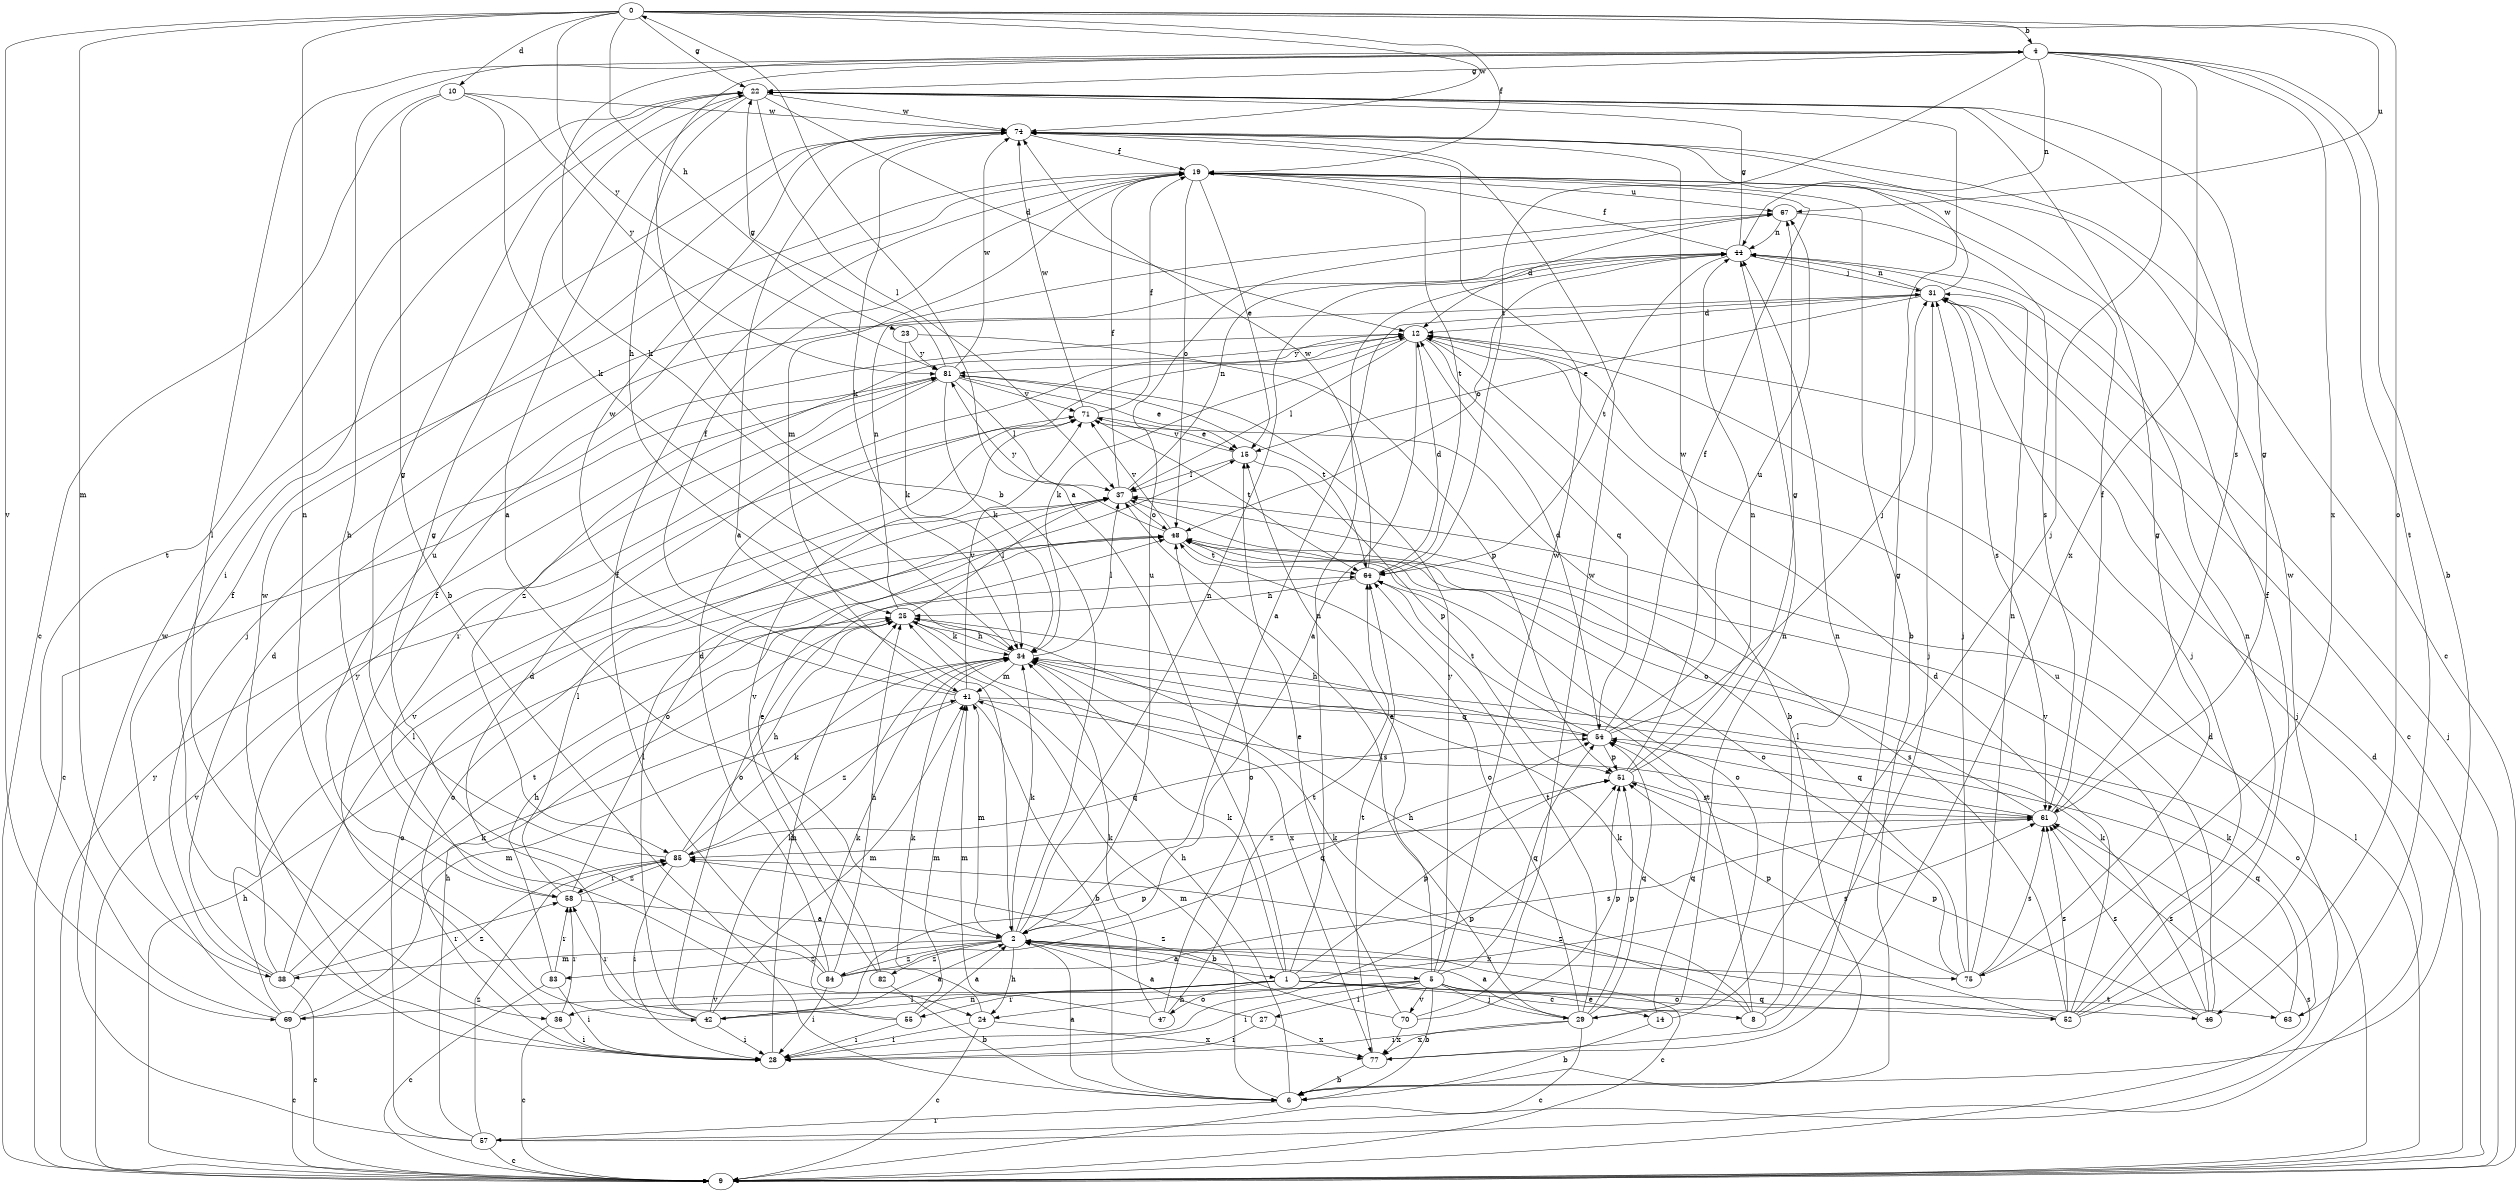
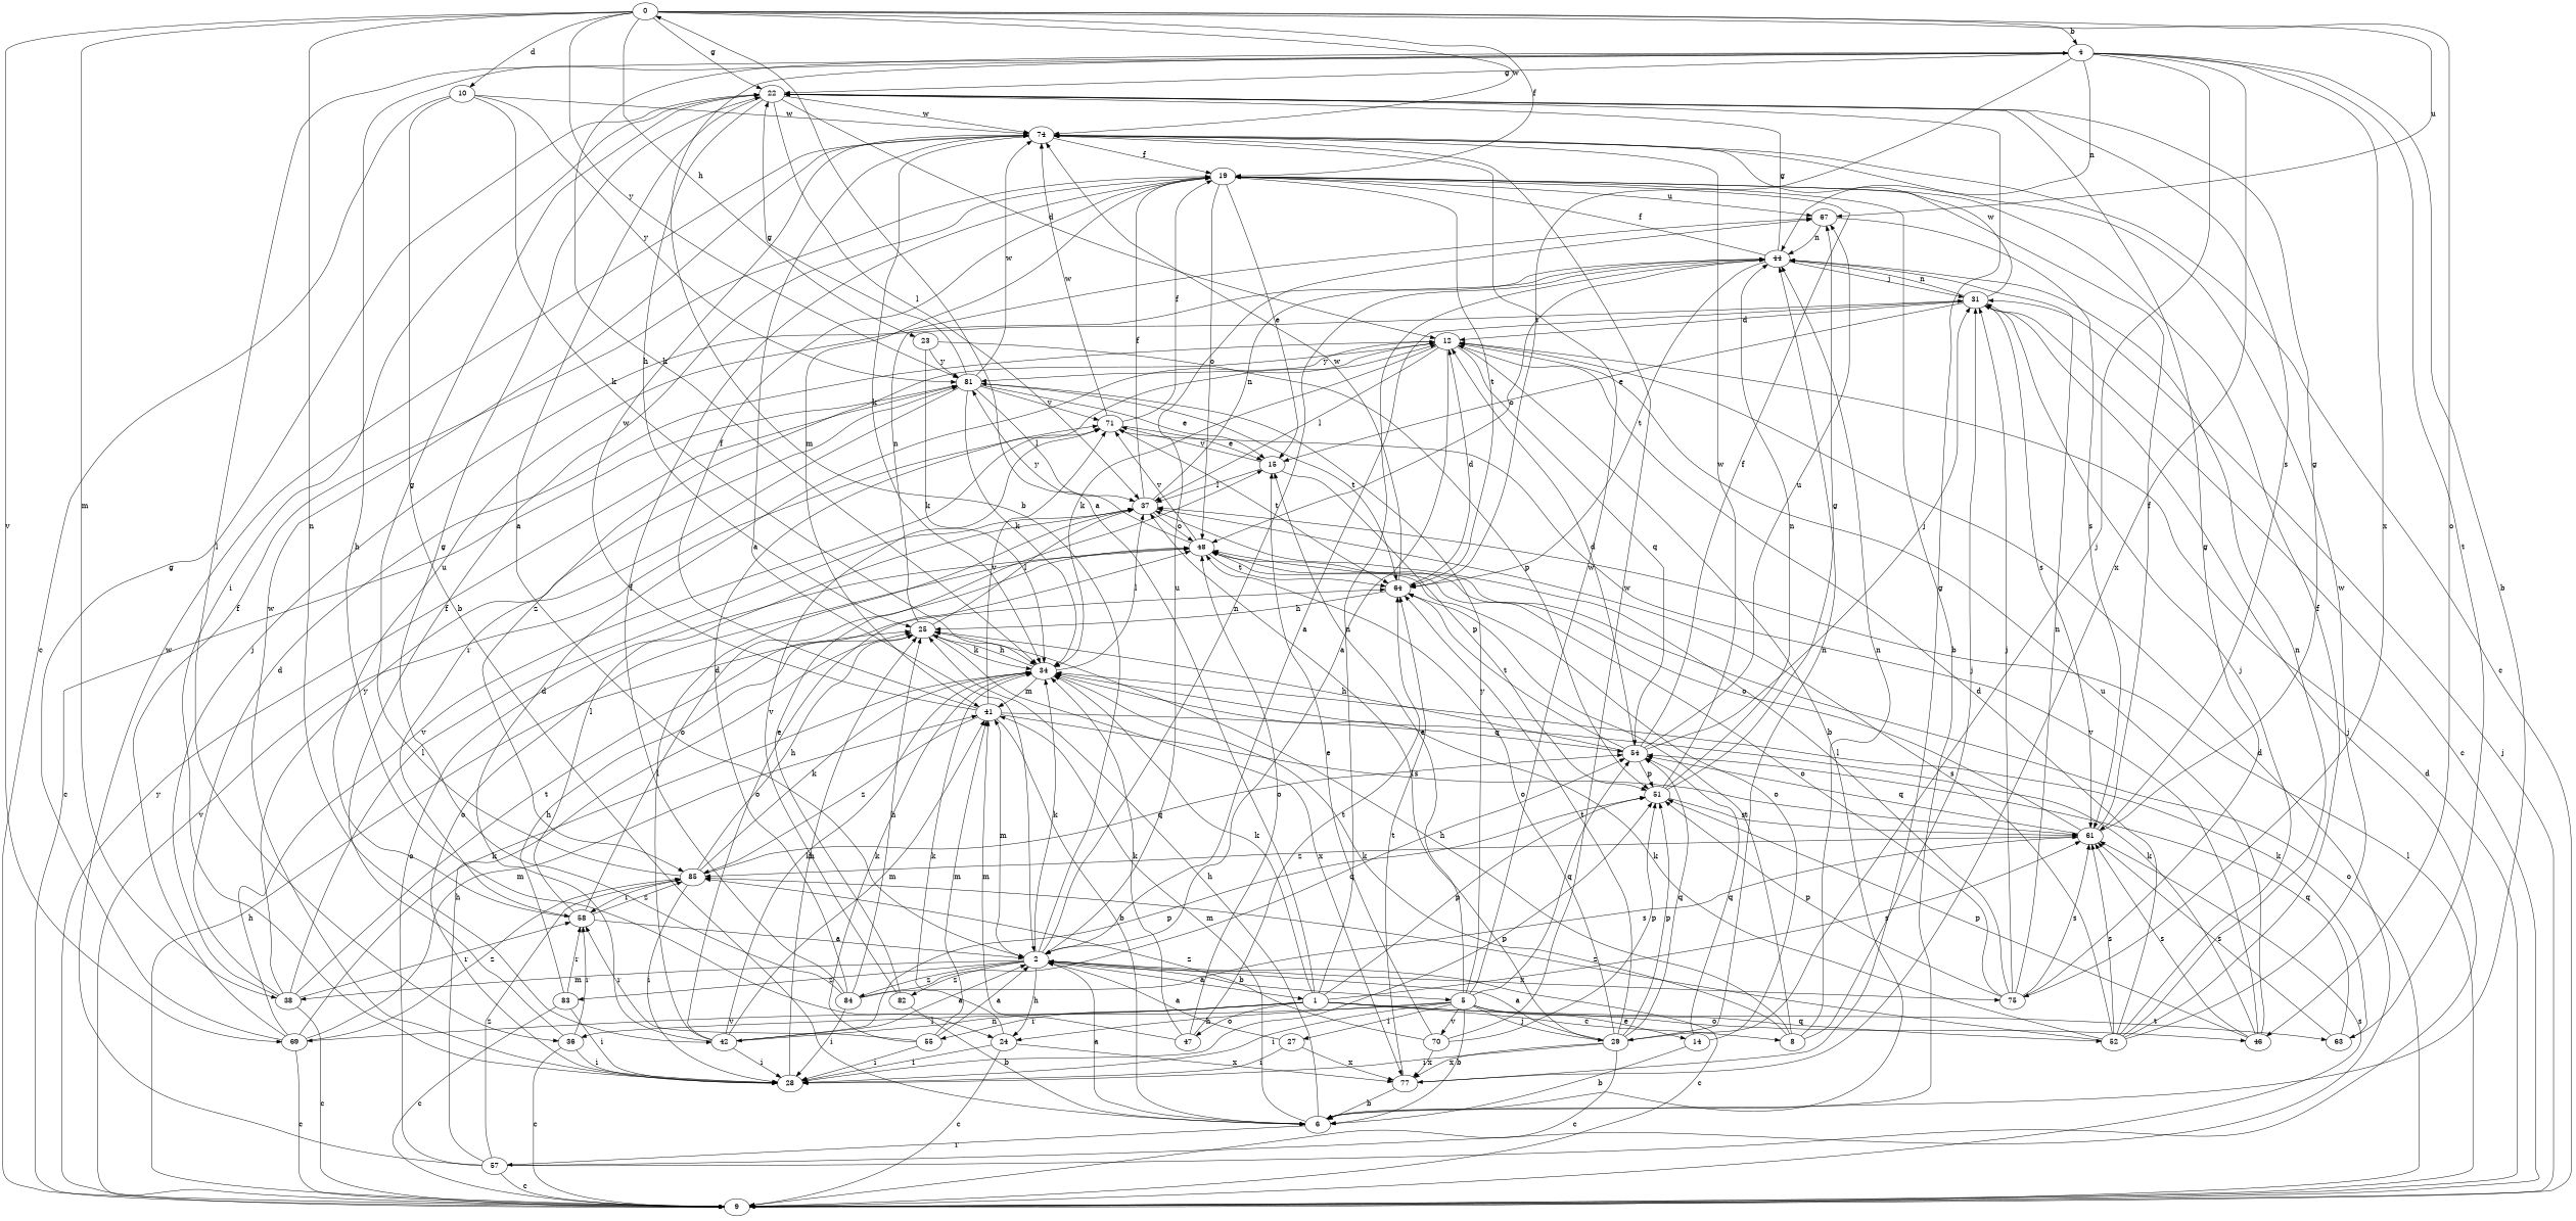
  strict digraph {
    0
    4
    10
    19
    22
    23
    38
    42
    46
    67
    69
    74
    81
    34
    36
    44
    63
    24
    75
    6
    29
    64
    77
    9
    41
    15
    48
    61
    2
    28
    25
    12
    37
    51
    31
    58
    71
    85
    1
    8
    47
    55
    54
    5
    82
    83
    84
    14
    27
    52
    70
    57
    0 -> 4 [label=b]
    0 -> 10 [label=d]
    0 -> 19 [label=f]
    0 -> 22 [label=g]
    0 -> 23 [label=h]
    0 -> 38 [label=m]
    0 -> 42 [label=n]
    0 -> 46 [label=o]
    0 -> 67 [label=u]
    0 -> 69 [label=v]
    0 -> 74 [label=w]
    0 -> 81 [label=y]
    4 -> 22 [label=g]
    4 -> 34 [label=k]
    4 -> 36 [label=l]
    4 -> 44 [label=n]
    4 -> 63 [label=t]
    4 -> 24 [label=h]
    4 -> 75 [label=x]
    4 -> 6 [label=b]
    4 -> 29 [label=j]
    4 -> 64 [label=t]
    4 -> 77 [label=x]
    10 -> 74 [label=w]
    10 -> 81 [label=y]
    10 -> 34 [label=k]
    10 -> 6 [label=b]
    10 -> 9 [label=c]
    19 -> 67 [label=u]
    19 -> 6 [label=b]
    19 -> 64 [label=t]
    19 -> 41 [label=m]
    19 -> 15 [label=e]
    19 -> 48 [label=o]
    22 -> 74 [label=w]
    22 -> 61 [label=s]
    22 -> 2 [label=a]
    22 -> 28 [label=i]
    22 -> 25 [label=h]
    22 -> 12 [label=d]
    22 -> 37 [label=l]
    23 -> 81 [label=y]
    23 -> 34 [label=k]
    23 -> 51 [label=p]
    38 -> 81 [label=y]
    38 -> 64 [label=t]
    38 -> 9 [label=c]
    38 -> 12 [label=d]
    38 -> 37 [label=l]
    38 -> 31 [label=j]
    38 -> 58 [label=r]
    42 -> 34 [label=k]
    42 -> 41 [label=m]
    42 -> 48 [label=o]
    42 -> 2 [label=a]
    42 -> 28 [label=i]
    42 -> 12 [label=d]
    42 -> 37 [label=l]
    42 -> 51 [label=p]
    46 -> 34 [label=k]
    46 -> 61 [label=s]
    46 -> 12 [label=u]
    46 -> 51 [label=p]
    46 -> 71 [label=v]
    67 -> 44 [label=n]
    67 -> 61 [label=s]
-   67 -> 12 [label=d]
    69 -> 19 [label=f]
-   69 -> 22 [label=t]
+   69 -> 22 [label=g]
    69 -> 34 [label=k]
    69 -> 9 [label=c]
    69 -> 41 [label=m]
    69 -> 71 [label=v]
    69 -> 85 [label=z]
    74 -> 19 [label=f]
    74 -> 34 [label=k]
    74 -> 9 [label=c]
    74 -> 2 [label=a]
    81 -> 22 [label=g]
    81 -> 74 [label=w]
    81 -> 34 [label=k]
    81 -> 64 [label=t]
    81 -> 9 [label=c]
    81 -> 15 [label=e]
    81 -> 37 [label=l]
    81 -> 58 [label=r]
    81 -> 71 [label=v]
    34 -> 41 [label=m]
    34 -> 25 [label=h]
    34 -> 37 [label=l]
    36 -> 19 [label=f]
    36 -> 9 [label=c]
    36 -> 28 [label=i]
    36 -> 58 [label=r]
    44 -> 19 [label=f]
    44 -> 22 [label=g]
    44 -> 64 [label=t]
    44 -> 48 [label=o]
    44 -> 31 [label=j]
    63 -> 34 [label=k]
    63 -> 61 [label=s]
    63 -> 54 [label=q]
    24 -> 34 [label=k]
    24 -> 77 [label=x]
    24 -> 9 [label=c]
    24 -> 28 [label=i]
    75 -> 22 [label=g]
    75 -> 44 [label=n]
    75 -> 48 [label=o]
    75 -> 61 [label=s]
    75 -> 37 [label=l]
    75 -> 51 [label=p]
    75 -> 31 [label=j]
    6 -> 41 [label=m]
    6 -> 2 [label=a]
    6 -> 25 [label=h]
    6 -> 57 [label=r]
    29 -> 44 [label=n]
    29 -> 64 [label=t]
    29 -> 77 [label=x]
    29 -> 9 [label=c]
    29 -> 48 [label=o]
    29 -> 2 [label=a]
    29 -> 28 [label=i]
    29 -> 37 [label=l]
    29 -> 51 [label=p]
    29 -> 54 [label=q]
    64 -> 74 [label=w]
    64 -> 25 [label=h]
    64 -> 12 [label=d]
    77 -> 22 [label=g]
    77 -> 6 [label=b]
    77 -> 64 [label=t]
    9 -> 81 [label=y]
    9 -> 48 [label=o]
    9 -> 61 [label=s]
    9 -> 25 [label=h]
    9 -> 12 [label=d]
    9 -> 37 [label=l]
    9 -> 31 [label=j]
    9 -> 71 [label=v]
    41 -> 19 [label=f]
    41 -> 74 [label=w]
    41 -> 6 [label=b]
    41 -> 61 [label=s]
    41 -> 71 [label=v]
    41 -> 85 [label=z]
    41 -> 54 [label=q]
    15 -> 37 [label=l]
    15 -> 51 [label=p]
    15 -> 71 [label=v]
    48 -> 81 [label=y]
    48 -> 64 [label=t]
    48 -> 71 [label=v]
    61 -> 19 [label=f]
    61 -> 22 [label=g]
    61 -> 48 [label=o]
    61 -> 85 [label=z]
    61 -> 54 [label=q]
    2 -> 4 [label=b]
    2 -> 38 [label=m]
    2 -> 67 [label=u]
    2 -> 34 [label=k]
    2 -> 44 [label=n]
    2 -> 24 [label=h]
    2 -> 75 [label=x]
    2 -> 9 [label=c]
    2 -> 41 [label=m]
    2 -> 1 [label=a]
    2 -> 5 [label=b]
    2 -> 82 [label=z]
    2 -> 83 [label=z]
    2 -> 84 [label=z]
    28 -> 74 [label=w]
    28 -> 48 [label=o]
    28 -> 25 [label=h]
    28 -> 51 [label=p]
    25 -> 34 [label=k]
    25 -> 44 [label=n]
    25 -> 77 [label=x]
    25 -> 37 [label=l]
    12 -> 81 [label=y]
    12 -> 34 [label=k]
    12 -> 6 [label=b]
    12 -> 2 [label=a]
    12 -> 37 [label=l]
    12 -> 85 [label=z]
    12 -> 54 [label=q]
    37 -> 19 [label=f]
    37 -> 44 [label=n]
    37 -> 48 [label=o]
    51 -> 67 [label=g]
    51 -> 74 [label=w]
    51 -> 44 [label=n]
    51 -> 61 [label=s]
    31 -> 74 [label=w]
    31 -> 44 [label=n]
    31 -> 9 [label=c]
    31 -> 15 [label=e]
    31 -> 61 [label=s]
    31 -> 2 [label=a]
    31 -> 12 [label=d]
    58 -> 67 [label=u]
    58 -> 48 [label=o]
    58 -> 2 [label=a]
    58 -> 37 [label=l]
    58 -> 85 [label=z]
    71 -> 19 [label=f]
    71 -> 74 [label=w]
    71 -> 64 [label=t]
    71 -> 15 [label=e]
    85 -> 22 [label=g]
    85 -> 34 [label=k]
    85 -> 28 [label=i]
    85 -> 25 [label=h]
    85 -> 58 [label=r]
    85 -> 54 [label=q]
    1 -> 0 [label=a]
    1 -> 42 [label=n]
    1 -> 46 [label=o]
    1 -> 34 [label=k]
    1 -> 36 [label=l]
    1 -> 44 [label=n]
    1 -> 63 [label=t]
    1 -> 61 [label=s]
    1 -> 51 [label=p]
    1 -> 8 [label=c]
    1 -> 47 [label=o]
    1 -> 55 [label=r]
    8 -> 34 [label=k]
    8 -> 44 [label=n]
    8 -> 64 [label=t]
    8 -> 25 [label=h]
    8 -> 31 [label=j]
    47 -> 34 [label=k]
    47 -> 64 [label=t]
    47 -> 41 [label=m]
    47 -> 48 [label=o]
    55 -> 34 [label=k]
    55 -> 41 [label=m]
    55 -> 2 [label=a]
    55 -> 28 [label=i]
    55 -> 58 [label=r]
    54 -> 19 [label=f]
    54 -> 67 [label=u]
    54 -> 64 [label=t]
    54 -> 25 [label=h]
    54 -> 12 [label=d]
    54 -> 51 [label=p]
    54 -> 31 [label=j]
    5 -> 69 [label=v]
    5 -> 74 [label=w]
    5 -> 81 [label=y]
    5 -> 24 [label=h]
    5 -> 6 [label=b]
    5 -> 29 [label=j]
    5 -> 15 [label=e]
    5 -> 28 [label=i]
    5 -> 54 [label=q]
    5 -> 14 [label=e]
    5 -> 27 [label=i]
    5 -> 52 [label=q]
    5 -> 70 [label=v]
    82 -> 6 [label=b]
    82 -> 15 [label=e]
    82 -> 71 [label=v]
    83 -> 9 [label=c]
    83 -> 28 [label=i]
    83 -> 25 [label=h]
    83 -> 58 [label=r]
    84 -> 19 [label=f]
    84 -> 22 [label=g]
    84 -> 61 [label=s]
    84 -> 28 [label=i]
    84 -> 25 [label=h]
    84 -> 12 [label=d]
    84 -> 54 [label=q]
    14 -> 6 [label=b]
    14 -> 48 [label=o]
    14 -> 54 [label=q]
    27 -> 77 [label=x]
    27 -> 2 [label=a]
    27 -> 28 [label=i]
    52 -> 19 [label=f]
    52 -> 74 [label=w]
    52 -> 34 [label=k]
    52 -> 44 [label=n]
    52 -> 61 [label=s]
    52 -> 12 [label=d]
    52 -> 37 [label=s]
    52 -> 31 [label=j]
    52 -> 85 [label=z]
    70 -> 74 [label=w]
    70 -> 77 [label=x]
    70 -> 15 [label=e]
    70 -> 51 [label=p]
    70 -> 85 [label=z]
    57 -> 74 [label=w]
    57 -> 9 [label=c]
    57 -> 48 [label=o]
    57 -> 25 [label=h]
    57 -> 12 [label=d]
    57 -> 31 [label=j]
    57 -> 85 [label=z]
  }
